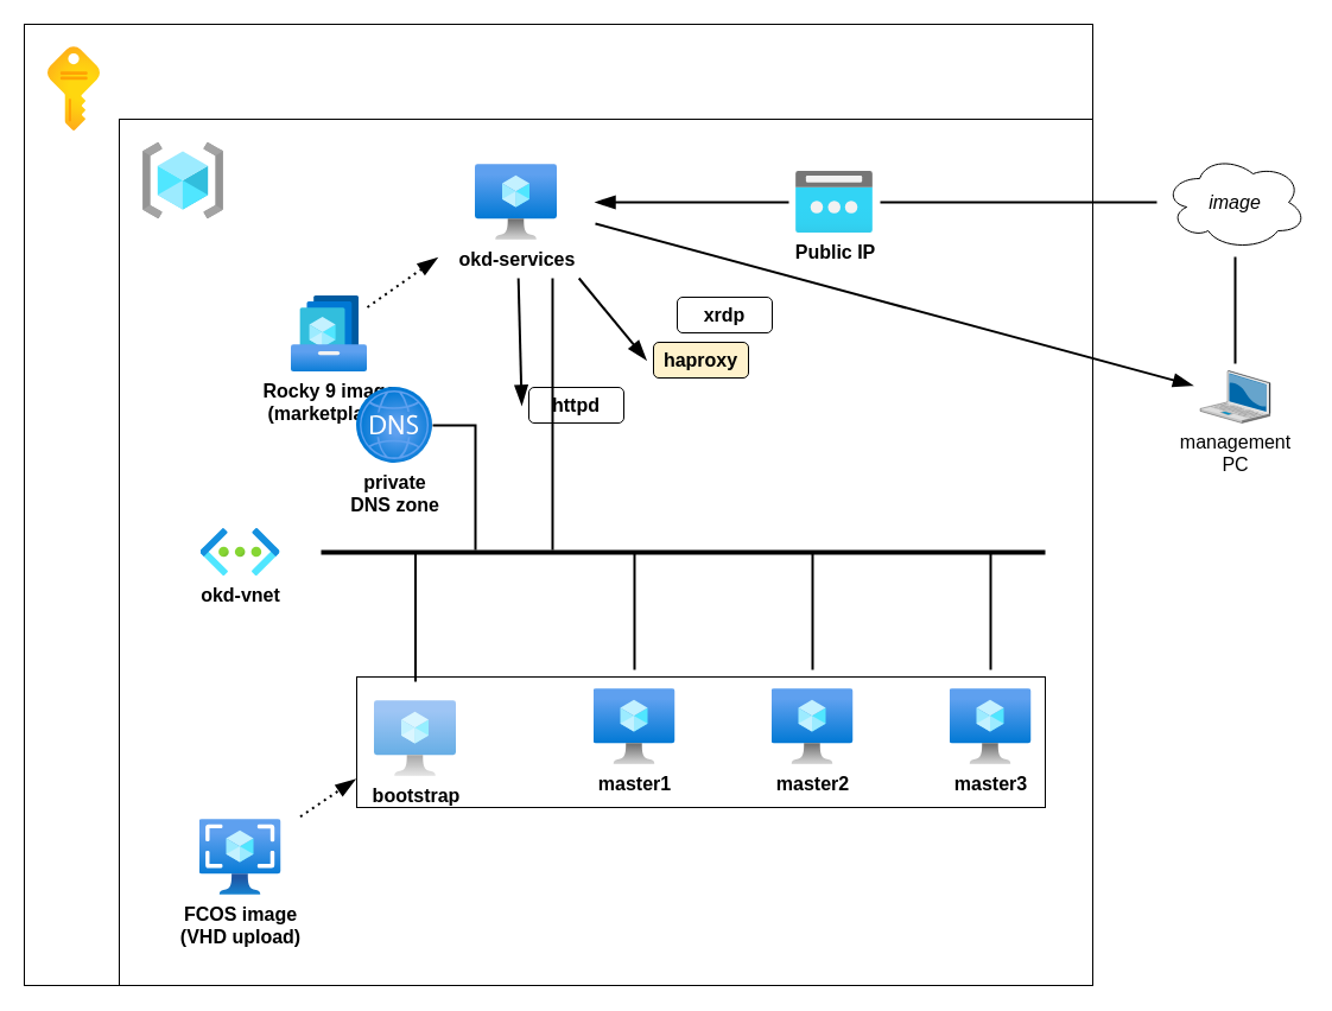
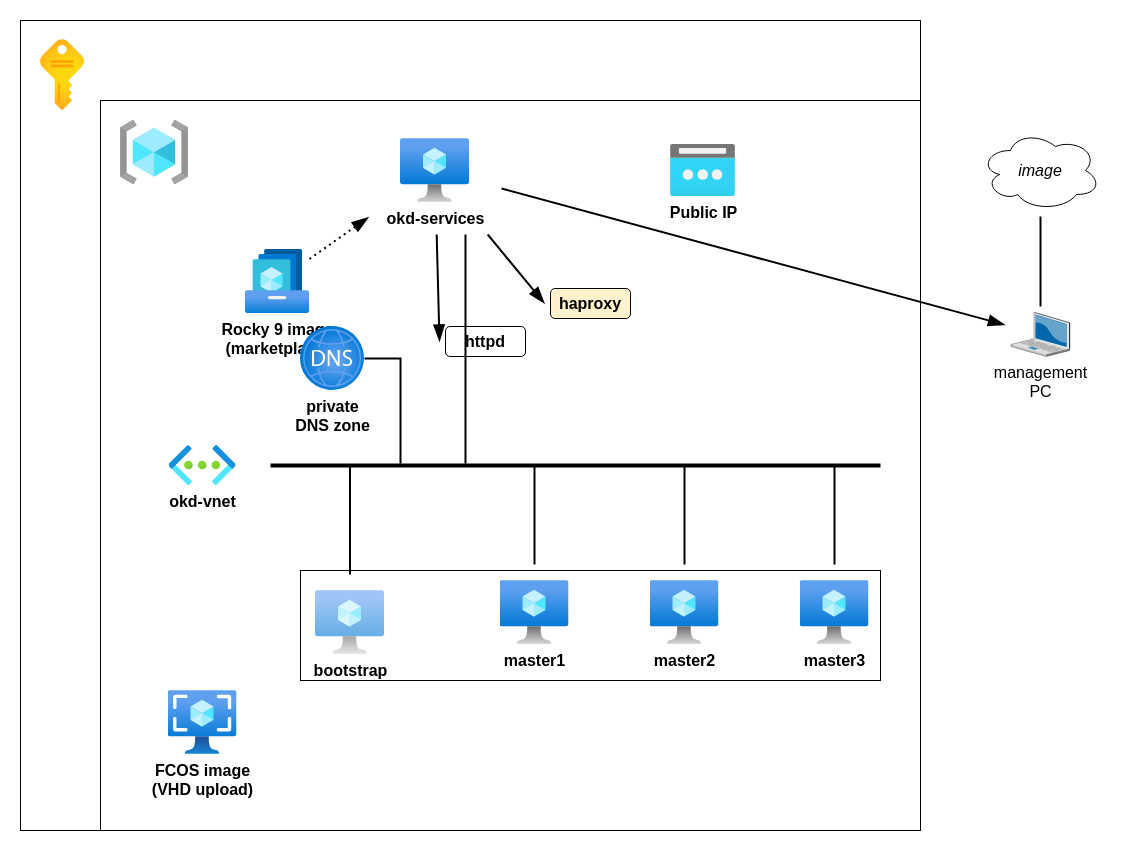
  <mxCell id="0" />
  <mxCell id="1" parent="0" />
  <mxCell id="2" value="" style="rounded=0;whiteSpace=wrap;html=1;fillColor=none;" vertex="1" parent="1"><mxGeometry x="20" y="20" width="900" height="810" as="geometry" /></mxCell>
  <mxCell id="3" value="" style="rounded=0;whiteSpace=wrap;html=1;fillColor=none;" vertex="1" parent="1"><mxGeometry x="100" y="100" width="820" height="730" as="geometry" /></mxCell>
  <mxCell id="4" value="okd-services" style="image;aspect=fixed;html=1;points=[];align=center;fontSize=16;image=img/lib/azure2/compute/Virtual_Machine.svg;fontStyle=1;spacing=2;perimeterSpacing=32;" vertex="1" parent="1"><mxGeometry x="400" y="138" width="69" height="64" as="geometry" /></mxCell>
  <mxCell id="5" value="Rocky 9 image&lt;br style=&quot;font-size: 16px;&quot;&gt;(marketplace)" style="image;aspect=fixed;html=1;points=[];align=center;fontSize=16;image=img/lib/azure2/compute/Shared_Image_Galleries.svg;fontStyle=1" vertex="1" parent="1"><mxGeometry x="245" y="249" width="64" height="64" as="geometry" /></mxCell>
  <mxCell id="6" value="FCOS image&lt;br&gt;(VHD upload)" style="image;aspect=fixed;html=1;points=[];align=center;fontSize=16;image=img/lib/azure2/compute/Images.svg;fontStyle=1;perimeterSpacing=16;" vertex="1" parent="1"><mxGeometry x="167.5" y="690" width="69" height="64" as="geometry" /></mxCell>
  <mxCell id="7" value="okd-vnet" style="image;aspect=fixed;html=1;points=[];align=center;fontSize=16;image=img/lib/azure2/networking/Virtual_Networks.svg;fontStyle=1" vertex="1" parent="1"><mxGeometry x="168.5" y="445" width="67" height="40" as="geometry" /></mxCell>
  <mxCell id="8" value="" style="image;aspect=fixed;html=1;points=[];align=center;fontSize=16;image=img/lib/azure2/general/Subscriptions.svg;fontStyle=1" vertex="1" parent="1"><mxGeometry x="40" y="39" width="44" height="71" as="geometry" /></mxCell>
  <mxCell id="9" value="" style="image;aspect=fixed;html=1;points=[];align=center;fontSize=16;image=img/lib/azure2/general/Resource_Groups.svg;fontStyle=1" vertex="1" parent="1"><mxGeometry x="120" y="120" width="68" height="64" as="geometry" /></mxCell>
  <mxCell id="10" value="Public IP" style="image;aspect=fixed;html=1;points=[];align=center;fontSize=16;image=img/lib/azure2/networking/Public_IP_Addresses.svg;fontStyle=1;perimeterSpacing=6;" vertex="1" parent="1"><mxGeometry x="670" y="144" width="65" height="52" as="geometry" /></mxCell>
- <mxCell id="11" value="" style="endArrow=blockThin;html=1;rounded=0;endFill=1;strokeWidth=2;startSize=6;endSize=12;dashed=1;dashPattern=1 2;" edge="1" parent="1" source="6" target="22"><mxGeometry width="50" height="50" relative="1" as="geometry"><mxPoint x="460" y="540" as="sourcePoint" /><mxPoint x="510" y="490" as="targetPoint" /></mxGeometry></mxCell>
- <mxCell id="12" value="" style="endArrow=blockThin;html=1;rounded=0;endFill=1;strokeWidth=2;startSize=6;endSize=12;" edge="1" parent="1" source="10" target="4"><mxGeometry width="50" height="50" relative="1" as="geometry"><mxPoint x="441" y="740" as="sourcePoint" /><mxPoint x="378" y="654" as="targetPoint" /></mxGeometry></mxCell>
  <mxCell id="13" value="" style="endArrow=blockThin;html=1;rounded=0;endFill=1;strokeWidth=2;startSize=6;endSize=12;dashed=1;dashPattern=1 2;" edge="1" parent="1" source="5" target="4"><mxGeometry width="50" height="50" relative="1" as="geometry"><mxPoint x="249" y="539" as="sourcePoint" /><mxPoint x="321" y="595" as="targetPoint" /></mxGeometry></mxCell>
  <mxCell id="14" value="haproxy" style="rounded=1;whiteSpace=wrap;html=1;fontSize=16;fontStyle=1;perimeterSpacing=6;fillColor=#fff2cc;" vertex="1" parent="1"><mxGeometry x="550" y="288" width="80" height="30" as="geometry" /></mxCell>
  <mxCell id="15" value="httpd" style="rounded=1;whiteSpace=wrap;html=1;fontSize=16;fontStyle=1;perimeterSpacing=6;" vertex="1" parent="1"><mxGeometry x="445" y="326" width="80" height="30" as="geometry" /></mxCell>
  <mxCell id="16" value="" style="endArrow=blockThin;html=1;rounded=0;endFill=1;strokeWidth=2;startSize=6;endSize=12;spacingLeft=-1;entryX=0;entryY=0.5;entryDx=0;entryDy=0;" edge="1" parent="1" source="4" target="15"><mxGeometry width="50" height="50" relative="1" as="geometry"><mxPoint x="606" y="174" as="sourcePoint" /><mxPoint x="469" y="174" as="targetPoint" /></mxGeometry></mxCell>
  <mxCell id="17" value="" style="endArrow=blockThin;html=1;rounded=0;endFill=1;strokeWidth=2;startSize=6;endSize=12;spacingLeft=-1;entryX=0;entryY=0.5;entryDx=0;entryDy=0;" edge="1" parent="1" source="4" target="14"><mxGeometry width="50" height="50" relative="1" as="geometry"><mxPoint x="440" y="238" as="sourcePoint" /><mxPoint x="449" y="328" as="targetPoint" /></mxGeometry></mxCell>
  <mxCell id="18" value="" style="group;strokeColor=none;perimeterSpacing=0;shadow=0;fillColor=none;labelBackgroundColor=none;labelBorderColor=none;spacing=2;strokeWidth=1;glass=0;" vertex="1" connectable="0" parent="1"><mxGeometry x="310" y="580" width="570" height="100" as="geometry" /></mxCell>
  <mxCell id="19" value="master1" style="image;aspect=fixed;html=1;points=[];align=center;fontSize=16;image=img/lib/azure2/compute/Virtual_Machine.svg;fontStyle=1;perimeterSpacing=16;" vertex="1" parent="18"><mxGeometry x="189.5" width="69" height="64" as="geometry" /></mxCell>
  <mxCell id="20" value="master2" style="image;aspect=fixed;html=1;points=[];align=center;fontSize=16;image=img/lib/azure2/compute/Virtual_Machine.svg;fontStyle=1;perimeterSpacing=16;" vertex="1" parent="18"><mxGeometry x="339.5" width="69" height="64" as="geometry" /></mxCell>
  <mxCell id="21" value="master3" style="image;aspect=fixed;html=1;points=[];align=center;fontSize=16;image=img/lib/azure2/compute/Virtual_Machine.svg;fontStyle=1;perimeterSpacing=16;" vertex="1" parent="18"><mxGeometry x="489.5" width="69" height="64" as="geometry" /></mxCell>
  <mxCell id="22" value="bootstrap" style="image;aspect=fixed;html=1;points=[];align=center;fontSize=16;image=img/lib/azure2/compute/Virtual_Machine.svg;opacity=60;fontStyle=1;perimeterSpacing=16;" vertex="1" parent="18"><mxGeometry x="5" y="10" width="69" height="64" as="geometry" /></mxCell>
  <mxCell id="23" value="" style="rounded=0;whiteSpace=wrap;html=1;fillColor=none;" vertex="1" parent="18"><mxGeometry x="-10" y="-10" width="580" height="110" as="geometry" /></mxCell>
  <mxCell id="24" value="" style="line;strokeWidth=4;html=1;perimeter=backbonePerimeter;points=[];outlineConnect=0;" vertex="1" parent="1"><mxGeometry x="270" y="460" width="610" height="10" as="geometry" /></mxCell>
  <mxCell id="25" value="private&lt;br&gt;DNS zone" style="image;aspect=fixed;html=1;points=[];align=center;fontSize=16;image=img/lib/azure2/networking/DNS_Zones.svg;fontStyle=1" vertex="1" parent="1"><mxGeometry x="300" y="326" width="64" height="64" as="geometry" /></mxCell>
  <mxCell id="26" value="" style="endArrow=none;html=1;rounded=0;strokeWidth=2;jumpStyle=arc;" edge="1" parent="1" source="24" target="25"><mxGeometry width="50" height="50" relative="1" as="geometry"><mxPoint x="460" y="540" as="sourcePoint" /><mxPoint x="510" y="490" as="targetPoint" /><Array as="points"><mxPoint x="400" y="358" /></Array></mxGeometry></mxCell>
  <mxCell id="27" value="" style="endArrow=none;html=1;rounded=0;strokeWidth=2;jumpStyle=arc;" edge="1" parent="1" source="24" target="4"><mxGeometry width="50" height="50" relative="1" as="geometry"><mxPoint x="410" y="473" as="sourcePoint" /><mxPoint x="374" y="368" as="targetPoint" /><Array as="points" /></mxGeometry></mxCell>
  <mxCell id="28" value="" style="endArrow=none;html=1;rounded=0;strokeWidth=2;jumpStyle=arc;" edge="1" parent="1" source="22" target="24"><mxGeometry width="50" height="50" relative="1" as="geometry"><mxPoint x="475" y="473" as="sourcePoint" /><mxPoint x="475" y="244" as="targetPoint" /><Array as="points" /></mxGeometry></mxCell>
  <mxCell id="29" value="" style="endArrow=none;html=1;rounded=0;strokeWidth=2;jumpStyle=arc;" edge="1" parent="1" source="19" target="24"><mxGeometry width="50" height="50" relative="1" as="geometry"><mxPoint x="485" y="483" as="sourcePoint" /><mxPoint x="485" y="254" as="targetPoint" /><Array as="points" /></mxGeometry></mxCell>
  <mxCell id="30" value="" style="endArrow=none;html=1;rounded=0;strokeWidth=2;jumpStyle=arc;" edge="1" parent="1" source="20" target="24"><mxGeometry width="50" height="50" relative="1" as="geometry"><mxPoint x="495" y="493" as="sourcePoint" /><mxPoint x="495" y="264" as="targetPoint" /><Array as="points" /></mxGeometry></mxCell>
  <mxCell id="31" value="" style="endArrow=none;html=1;rounded=0;strokeWidth=2;jumpStyle=arc;" edge="1" parent="1" source="21" target="24"><mxGeometry width="50" height="50" relative="1" as="geometry"><mxPoint x="505" y="503" as="sourcePoint" /><mxPoint x="505" y="274" as="targetPoint" /><Array as="points" /></mxGeometry></mxCell>
- <mxCell id="32" value="xrdp" style="rounded=1;whiteSpace=wrap;html=1;fontSize=16;fontStyle=1;perimeterSpacing=6;" vertex="1" parent="1"><mxGeometry x="570" y="250" width="80" height="30" as="geometry" /></mxCell>
  <mxCell id="33" value="" style="endArrow=blockThin;html=1;rounded=0;endFill=1;strokeWidth=2;startSize=6;endSize=12;spacingLeft=-1;" edge="1" parent="1" target="34" source="4"><mxGeometry width="50" height="50" relative="1" as="geometry"><mxPoint x="594" y="360" as="sourcePoint" /><mxPoint x="542" y="464" as="targetPoint" /></mxGeometry></mxCell>
  <mxCell id="34" value="management&lt;br style=&quot;font-size: 16px;&quot;&gt;PC" style="verticalLabelPosition=bottom;sketch=0;aspect=fixed;html=1;verticalAlign=top;strokeColor=none;align=center;outlineConnect=0;shape=mxgraph.citrix.laptop_2;fontSize=16;perimeterSpacing=6;" vertex="1" parent="1"><mxGeometry x="1010.49" y="312" width="59.01" height="44" as="geometry" /></mxCell>
  <mxCell id="35" value="image" style="ellipse;shape=cloud;whiteSpace=wrap;html=1;fontSize=16;fontStyle=2;perimeterSpacing=6;" vertex="1" parent="1"><mxGeometry x="980" y="130" width="120" height="80" as="geometry" /></mxCell>
- <mxCell id="36" value="" style="endArrow=none;html=1;rounded=0;strokeWidth=2;jumpStyle=arc;" edge="1" parent="1" source="35" target="10"><mxGeometry width="50" height="50" relative="1" as="geometry"><mxPoint x="475" y="473" as="sourcePoint" /><mxPoint x="475" y="244" as="targetPoint" /><Array as="points" /></mxGeometry></mxCell>
  <mxCell id="37" value="" style="endArrow=none;html=1;rounded=0;strokeWidth=2;jumpStyle=arc;" edge="1" parent="1" source="34" target="35"><mxGeometry width="50" height="50" relative="1" as="geometry"><mxPoint x="485" y="483" as="sourcePoint" /><mxPoint x="485" y="254" as="targetPoint" /><Array as="points" /></mxGeometry></mxCell>
